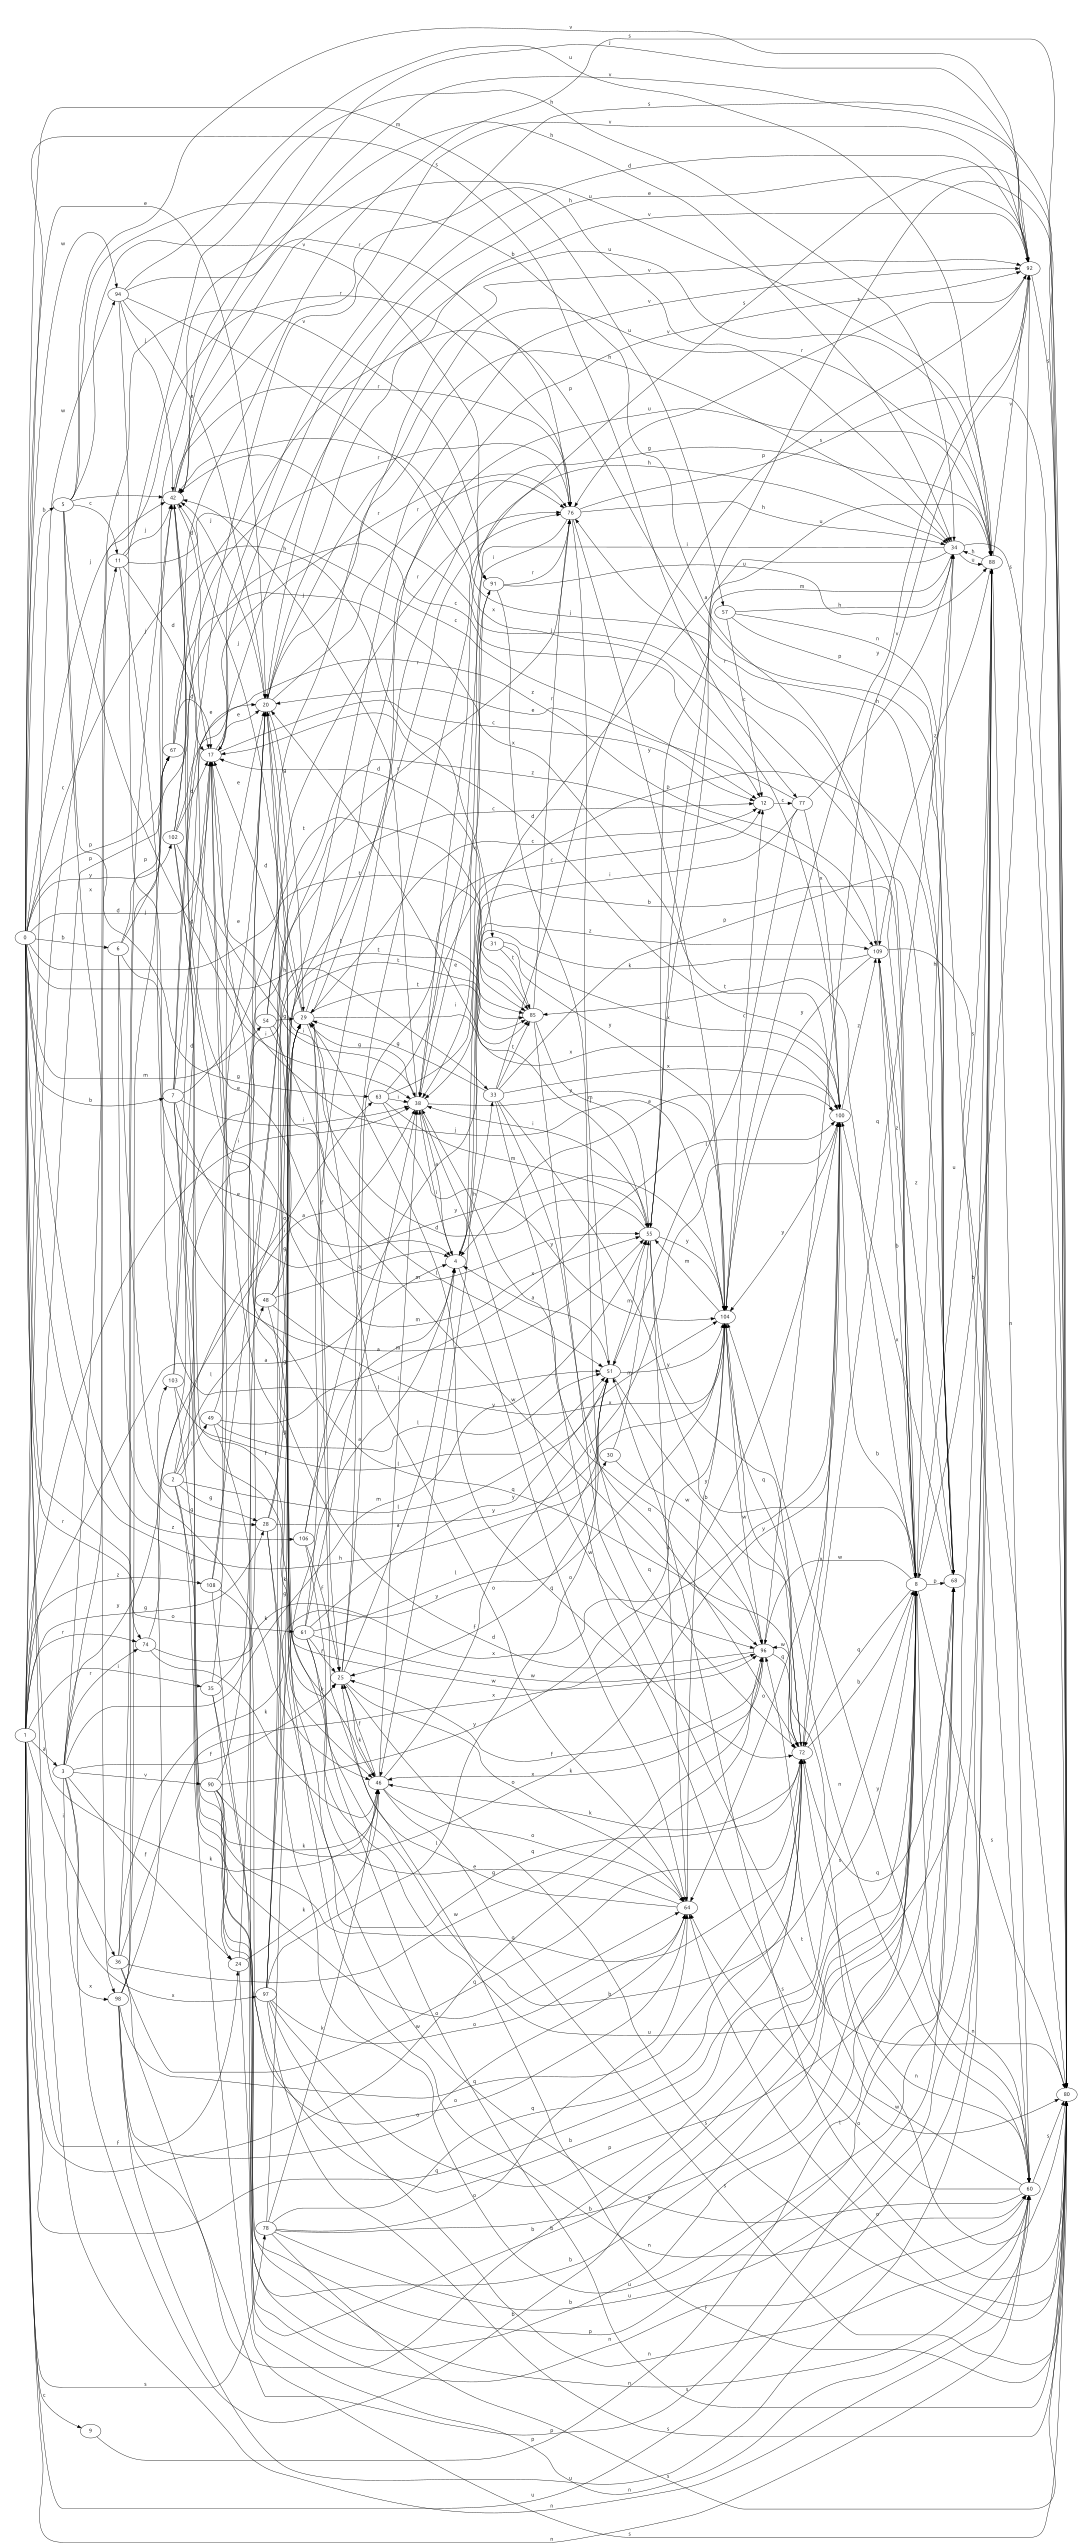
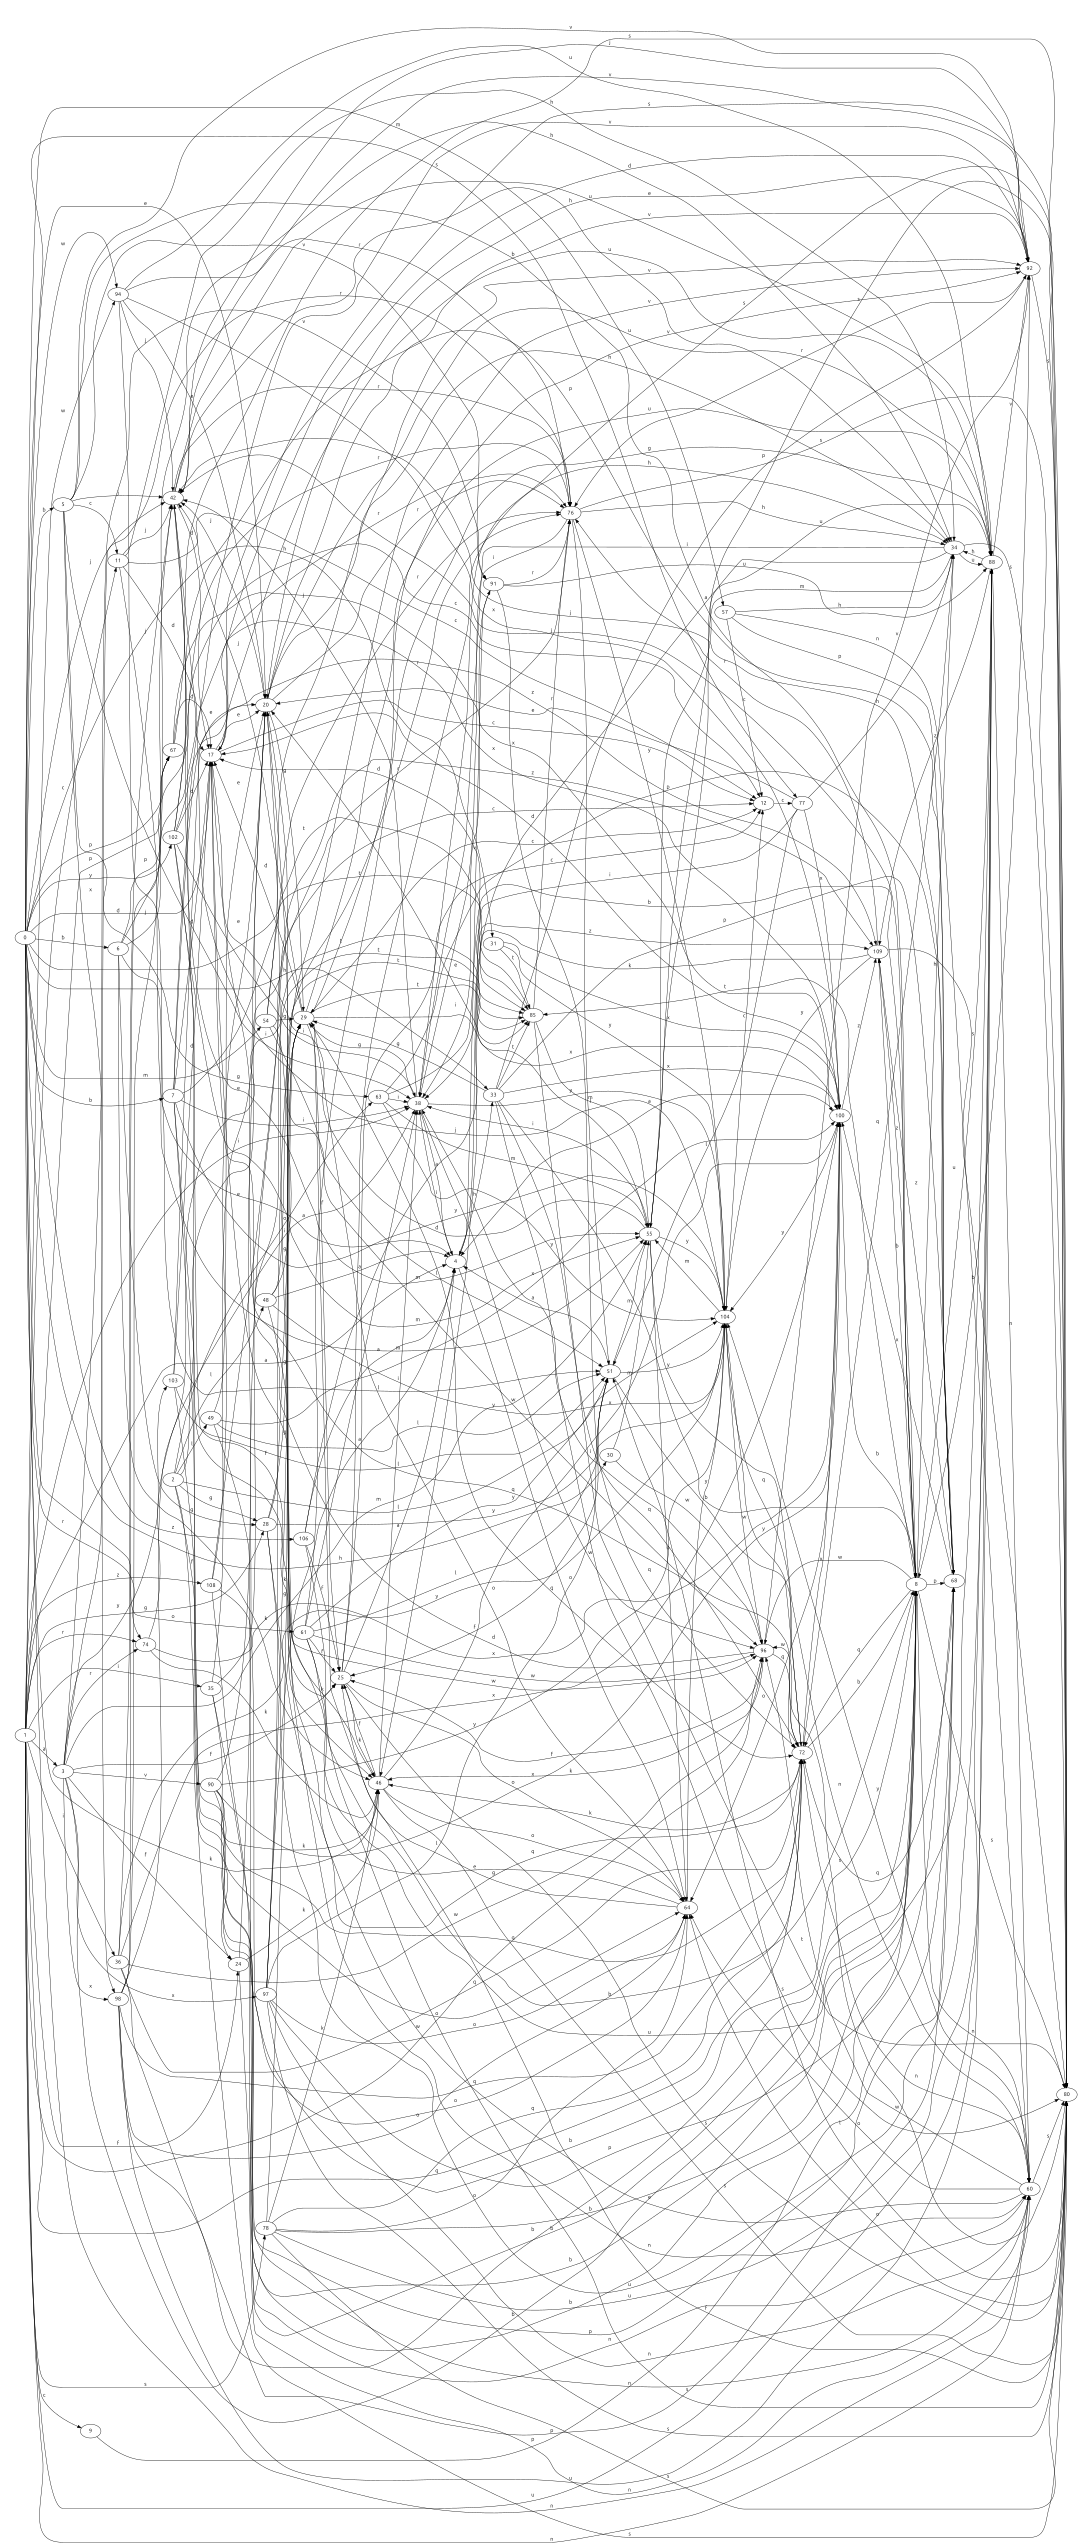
  strict digraph {
    fontname=Ubuntu
    rankdir=LR
    node [fontname=Ubuntu]
    edge [fontname=Ubuntu]
    0
    5
    6
    7
    17
    20
    30
    31
    33
    42
    46
    n12 [label=57]
    54
    60
    61
    67
    74
    77
    85
    94
    102
    106
    11
    38
    63
    8
    91
    98
    92
    28
    55
    12
    100
    109
    104
    72
    88
    96
    80
    76
    34
    29
    68
    64
    25
    51
    4
    1
    3
    9
    24
    35
    36
    78
    108
    90
    97
    103
    2
    48
    49
    0 -> 5 [label=b]
    0 -> 6 [label=b]
    0 -> 7 [label=b]
    0 -> 17 [label=d]
    0 -> 20 [label=e]
    0 -> 30 [label=h]
    0 -> 31 [label=h]
    0 -> 33 [label=h]
    0 -> 42 [label=j]
    0 -> 46 [label=k]
    0 -> n12 [label=m]
    0 -> 54 [label=m]
    0 -> 60 [label=n]
    0 -> 61 [label=o]
    0 -> 67 [label=p]
    0 -> 74 [label=r]
    0 -> 77 [label=s]
    0 -> 85 [label=t]
    0 -> 94 [label=w]
    0 -> 102 [label=y]
    0 -> 106 [label=z]
    5 -> 42 [label=j]
    5 -> 11 [label=c]
    5 -> 38 [label=i]
    5 -> 63 [label=g]
    5 -> 8 [label=b]
    5 -> 91 [label=v]
    5 -> 98 [label=x]
    5 -> 92 [label=v]
    6 -> 46 [label=k]
    6 -> 67 [label=p]
    6 -> 28 [label=g]
    6 -> 55 [label=m]
    6 -> 12 [label=c]
+   6 -> 100 [label=x]
    7 -> 17 [label=d]
    7 -> 46 [label=k]
    7 -> 60 [label=n]
    7 -> 85 [label=t]
    7 -> 38 [label=i]
    7 -> 92 [label=v]
    7 -> 109 [label=z]
    7 -> 104 [label=y]
    17 -> 20 [label=e]
    17 -> 12 [label=c]
    17 -> 72 [label=q]
    17 -> 88 [label=u]
    17 -> 96 [label=w]
    17 -> 80 [label=s]
    20 -> 42 [label=j]
    20 -> 60 [label=n]
    20 -> 92 [label=v]
    20 -> 88 [label=u]
    20 -> 76 [label=r]
    20 -> 34 [label=h]
    20 -> 29 [label=g]
    30 -> 55 [label=m]
    30 -> 96 [label=w]
    31 -> 85 [label=t]
    31 -> 100 [label=x]
    31 -> 104 [label=y]
    33 -> 85 [label=t]
    33 -> 8 [label=b]
    33 -> 92 [label=p]
    33 -> 100 [label=x]
    33 -> 72 [label=q]
    33 -> 80 [label=s]
    33 -> 29 [label=g]
    33 -> 68 [label=p]
    42 -> 17 [label=d]
    42 -> 92 [label=v]
    42 -> 55 [label=m]
    42 -> 88 [label=u]
    42 -> 76 [label=r]
    42 -> 34 [label=h]
    42 -> 64 [label=o]
    46 -> 38 [label=i]
    46 -> 100 [label=x]
    46 -> 80 [label=s]
    46 -> 64 [label=o]
    46 -> 25 [label=f]
    n12 -> 60 [label=n]
    n12 -> 12 [label=c]
    n12 -> 34 [label=h]
    n12 -> 68 [label=p]
    54 -> 92 [label=v]
    54 -> 96 [label=w]
    54 -> 76 [label=r]
    54 -> 29 [label=g]
    54 -> 51 [label=l]
    60 -> 20 [label=e]
    60 -> 104 [label=y]
    60 -> 96 [label=w]
    60 -> 80 [label=s]
    60 -> 64 [label=o]
    61 -> 38 [label=i]
    61 -> 8 [label=b]
    61 -> 92 [label=v]
    61 -> 104 [label=y]
    61 -> 88 [label=u]
    61 -> 96 [label=w]
    61 -> 25 [label=f]
    61 -> 51 [label=l]
    67 -> 17 [label=d]
    67 -> 100 [label=x]
    67 -> 80 [label=s]
    74 -> 46 [label=k]
    74 -> 38 [label=i]
    74 -> 100 [label=x]
    77 -> 20 [label=e]
    77 -> 38 [label=i]
    77 -> 100 [label=x]
    77 -> 34 [label=h]
    77 -> 51 [label=l]
    85 -> 17 [label=d]
    85 -> 55 [label=m]
    85 -> 80 [label=t]
    85 -> 76 [label=r]
    94 -> 20 [label=e]
    94 -> 42 [label=j]
    94 -> 100 [label=x]
    94 -> 88 [label=u]
    94 -> 76 [label=r]
    94 -> 51 [label=l]
    102 -> 17 [label=d]
    102 -> 20 [label=e]
    102 -> 38 [label=i]
    102 -> 55 [label=m]
    102 -> 76 [label=r]
    102 -> 68 [label=p]
    102 -> 25 [label=f]
    106 -> 109 [label=z]
    106 -> 80 [label=s]
    106 -> 25 [label=f]
    106 -> 4 [label=a]
    11 -> 17 [label=d]
    11 -> 42 [label=j]
    11 -> 12 [label=c]
    11 -> 34 [label=h]
    11 -> 4 [label=a]
    38 -> 42 [label=j]
    38 -> 104 [label=y]
    38 -> 96 [label=w]
    38 -> 80 [label=s]
    38 -> 29 [label=g]
    38 -> 4 [label=a]
    63 -> 38 [label=i]
    63 -> 8 [label=b]
    63 -> 55 [label=m]
    63 -> 104 [label=y]
    63 -> 68 [label=p]
    8 -> 42 [label=j]
    8 -> 60 [label=n]
    8 -> 85 [label=t]
    8 -> 109 [label=z]
    8 -> 72 [label=q]
    8 -> 88 [label=u]
    8 -> 96 [label=w]
    8 -> 80 [label=s]
    8 -> 34 [label=h]
    8 -> 68 [label=p]
    91 -> 38 [label=i]
    91 -> 72 [label=q]
    91 -> 88 [label=u]
    91 -> 76 [label=r]
    98 -> 42 [label=j]
    98 -> 85 [label=t]
    98 -> 8 [label=b]
    98 -> 72 [label=q]
    98 -> 88 [label=u]
    98 -> 34 [label=h]
    98 -> 64 [label=o]
    92 -> 17 [label=d]
    92 -> 20 [label=e]
    92 -> 42 [label=j]
    92 -> 8 [label=b]
-   92 -> 104 [label=y]
    92 -> 80 [label=s]
    92 -> 76 [label=r]
    28 -> 104 [label=y]
    28 -> 72 [label=q]
    28 -> 88 [label=u]
    28 -> 76 [label=r]
    28 -> 29 [label=g]
    55 -> 17 [label=d]
    55 -> 20 [label=e]
    55 -> 60 [label=n]
    55 -> 38 [label=i]
    55 -> 104 [label=y]
    55 -> 88 [label=u]
    55 -> 80 [label=s]
    55 -> 64 [label=o]
    12 -> 77 [label=c]
    100 -> 17 [label=d]
    100 -> 8 [label=b]
    100 -> 109 [label=z]
    100 -> 104 [label=y]
    100 -> 64 [label=o]
    100 -> 4 [label=a]
    109 -> 46 [label=k]
    109 -> 8 [label=b]
    109 -> 104 [label=y]
    109 -> 80 [label=s]
    109 -> 76 [label=r]
    104 -> 42 [label=j]
    104 -> 55 [label=m]
    104 -> 12 [label=c]
    104 -> 72 [label=q]
    104 -> 96 [label=w]
    72 -> 46 [label=k]
    72 -> 60 [label=n]
    72 -> 8 [label=b]
    72 -> 100 [label=x]
    72 -> 104 [label=y]
    72 -> 96 [label=w]
    88 -> 60 [label=n]
    88 -> 92 [label=v]
    88 -> 109 [label=z]
    88 -> 34 [label=h]
    88 -> 29 [label=g]
    96 -> 17 [label=d]
    96 -> 46 [label=k]
    96 -> 38 [label=i]
    96 -> 92 [label=v]
    96 -> 72 [label=q]
    96 -> 25 [label=f]
    80 -> 64 [label=o]
    80 -> 25 [label=f]
    80 -> 51 [label=l]
    76 -> 38 [label=i]
    76 -> 104 [label=y]
    76 -> 80 [label=s]
    76 -> 34 [label=h]
    76 -> 51 [label=l]
    34 -> 38 [label=i]
    34 -> 55 [label=m]
    34 -> 72 [label=q]
    34 -> 88 [label=u]
    34 -> 80 [label=s]
    34 -> 4 [label=a]
    29 -> 17 [label=d]
    29 -> 42 [label=j]
    29 -> 85 [label=t]
    29 -> 12 [label=c]
    29 -> 100 [label=x]
    29 -> 72 [label=q]
    29 -> 88 [label=u]
    29 -> 64 [label=o]
    29 -> 25 [label=f]
    68 -> 42 [label=j]
    68 -> 100 [label=x]
    68 -> 109 [label=z]
    68 -> 72 [label=q]
    64 -> 20 [label=e]
    64 -> 104 [label=y]
    64 -> 29 [label=g]
    25 -> 46 [label=k]
    25 -> 12 [label=c]
    25 -> 80 [label=s]
    25 -> 34 [label=h]
    25 -> 64 [label=o]
    25 -> 4 [label=a]
    51 -> 55 [label=m]
    51 -> 104 [label=y]
    51 -> 80 [label=s]
    51 -> 25 [label=f]
    51 -> 4 [label=a]
    4 -> 33 [label=h]
    4 -> 38 [label=i]
    4 -> 91 [label=v]
    4 -> 64 [label=o]
    1 -> 60 [label=n]
    1 -> 67 [label=p]
    1 -> 74 [label=r]
    1 -> 94 [label=w]
    1 -> 11 [label=c]
    1 -> 38 [label=i]
    1 -> 28 [label=g]
    1 -> 72 [label=q]
    1 -> 88 [label=u]
    1 -> 96 [label=w]
    1 -> 4 [label=a]
    1 -> 3 [label=a]
    1 -> 9 [label=c]
    1 -> 24 [label=f]
    1 -> 35 [label=i]
    1 -> 36 [label=i]
    1 -> 78 [label=s]
    1 -> 108 [label=z]
    3 -> 74 [label=r]
    3 -> 8 [label=b]
    3 -> 91 [label=v]
    3 -> 98 [label=x]
    3 -> 55 [label=m]
    3 -> 76 [label=r]
    3 -> 25 [label=f]
    3 -> 24 [label=f]
    3 -> 90 [label=v]
    3 -> 97 [label=x]
    3 -> 103 [label=y]
    9 -> 68 [label=p]
    24 -> 46 [label=k]
    24 -> 60 [label=n]
    24 -> 76 [label=r]
    35 -> 20 [label=e]
    35 -> 85 [label=t]
    35 -> 8 [label=b]
    35 -> 64 [label=o]
    36 -> 42 [label=j]
    36 -> 100 [label=x]
    36 -> 104 [label=y]
    36 -> 72 [label=q]
    36 -> 96 [label=w]
    36 -> 68 [label=p]
    78 -> 46 [label=k]
    78 -> 8 [label=b]
    78 -> 72 [label=q]
    78 -> 88 [label=u]
    78 -> 80 [label=s]
    78 -> 29 [label=g]
    78 -> 64 [label=o]
    108 -> 20 [label=e]
    108 -> 8 [label=b]
    108 -> 12 [label=c]
    108 -> 68 [label=p]
    90 -> 20 [label=e]
    90 -> 46 [label=k]
    90 -> 8 [label=b]
    90 -> 100 [label=x]
    90 -> 104 [label=y]
    90 -> 72 [label=q]
    97 -> 60 [label=n]
    97 -> 92 [label=v]
    97 -> 80 [label=s]
    97 -> 29 [label=g]
    97 -> 68 [label=p]
    97 -> 64 [label=o]
    97 -> 51 [label=l]
    97 -> 4 [label=a]
    103 -> 17 [label=d]
    103 -> 8 [label=b]
    103 -> 76 [label=r]
    103 -> 51 [label=l]
    2 -> 63 [label=o]
    2 -> 28 [label=g]
    2 -> 109 [label=z]
    2 -> 80 [label=s]
    2 -> 51 [label=l]
    2 -> 24 [label=f]
    2 -> 48 [label=l]
    2 -> 49 [label=l]
    48 -> 46 [label=k]
    48 -> 85 [label=t]
    48 -> 104 [label=y]
    48 -> 29 [label=g]
    48 -> 4 [label=a]
    49 -> 20 [label=e]
    49 -> 60 [label=n]
    49 -> 100 [label=x]
    49 -> 51 [label=l]
  }
